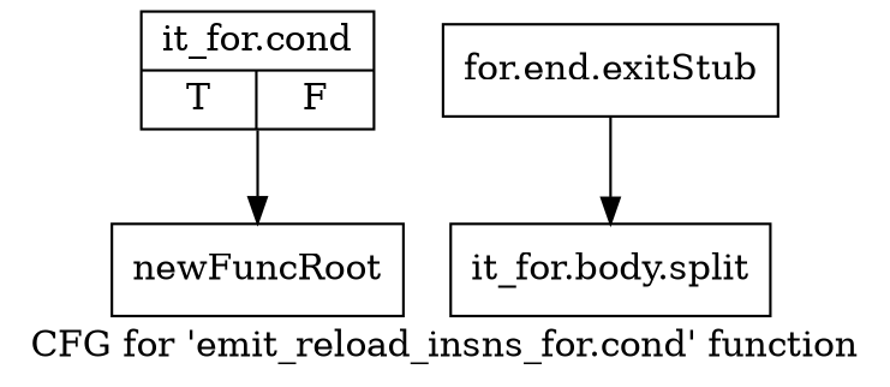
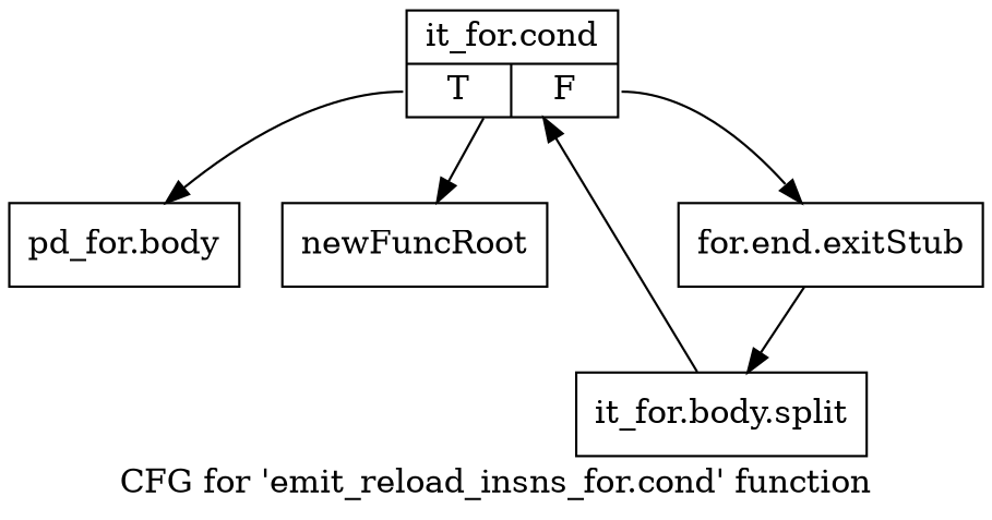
  digraph {
    label="CFG for 'emit_reload_insns_for.cond' function"
    node [shape=record]
    n1 [label="{newFuncRoot}"]
    n2 [label="{it_for.cond|{<s0>T|<s1>F}}"]
    n3 [label="{for.end.exitStub}"]
+   n4 [label="{pd_for.body}"]
    n5 [label="{it_for.body.split}"]
    n2 -> n1
+   n2 -> n3 [tailport=s1]
+   n2 -> n4 [tailport=s0]
    n3 -> n5
+   n5 -> n2
  }
